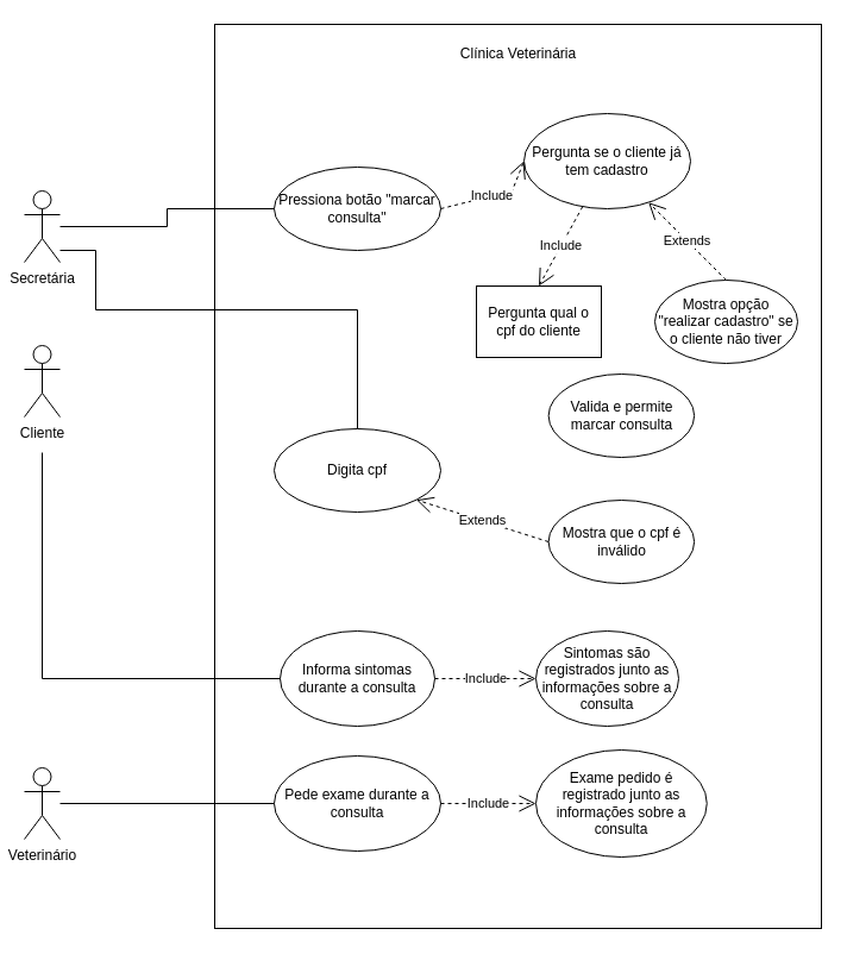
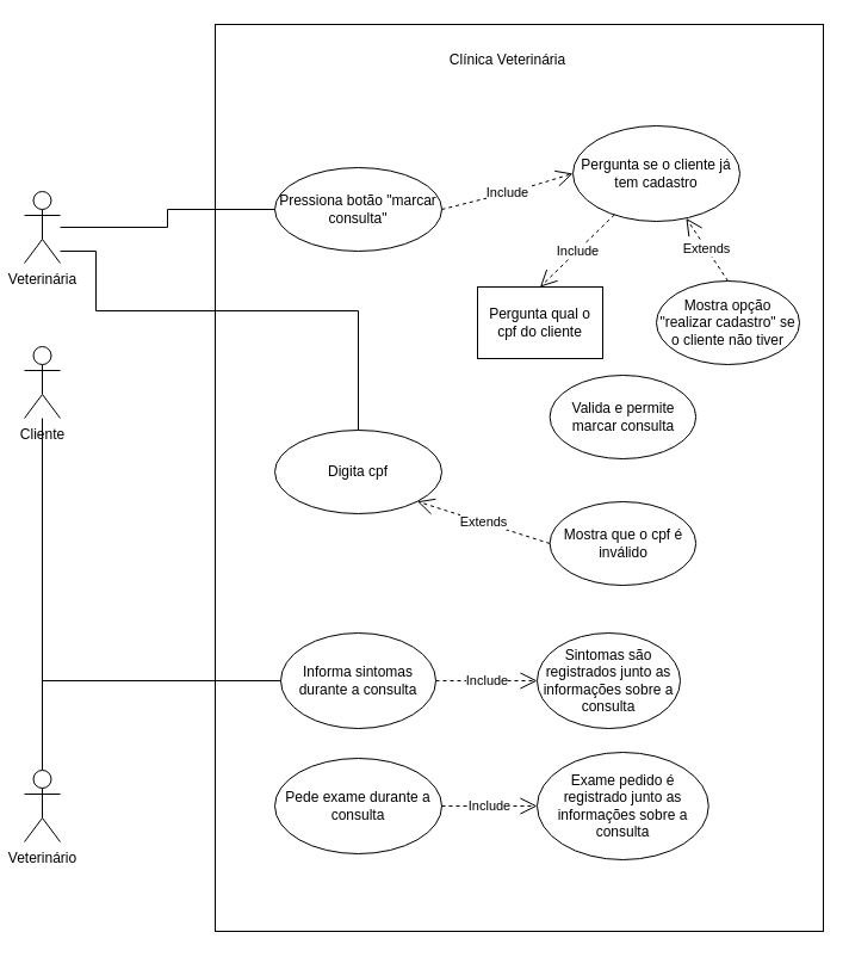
  <mxCell id="0" />
  <mxCell id="1" parent="0" />
  <mxCell id="2" value="Cliente" style="shape=umlActor;verticalLabelPosition=bottom;verticalAlign=top;html=1;" vertex="1" parent="1"><mxGeometry x="20" y="290" width="30" height="60" as="geometry" /></mxCell>
  <mxCell id="3" value="" style="html=1;" vertex="1" parent="1"><mxGeometry x="180" y="20" width="510" height="760" as="geometry" /></mxCell>
  <mxCell id="4" value="Pressiona botão &quot;marcar consulta&quot;" style="ellipse;whiteSpace=wrap;html=1;" vertex="1" parent="1"><mxGeometry x="230" y="140" width="140" height="70" as="geometry" /></mxCell>
- <mxCell id="5" value="Clínica Veterinária" style="text;html=1;resizable=0;autosize=1;align=center;verticalAlign=middle;points=[];fillColor=none;strokeColor=none;rounded=0;" vertex="1" parent="1"><mxGeometry x="380" y="35" width="110" height="20" as="geometry" /></mxCell>
- <mxCell id="6" value="Pergunta se o cliente já tem cadastro" style="ellipse;whiteSpace=wrap;html=1;" vertex="1" parent="1"><mxGeometry x="440" y="95" width="140" height="80" as="geometry" /></mxCell>
+ <mxCell id="5" value="Clínica Veterinária" style="text;html=1;resizable=0;autosize=1;align=center;verticalAlign=middle;points=[];fillColor=none;strokeColor=none;rounded=0;" vertex="1" parent="1"><mxGeometry x="370" y="40" width="110" height="20" as="geometry" /></mxCell>
+ <mxCell id="6" value="Pergunta se o cliente já tem cadastro" style="ellipse;whiteSpace=wrap;html=1;" vertex="1" parent="1"><mxGeometry x="480" y="105" width="140" height="80" as="geometry" /></mxCell>
  <mxCell id="7" value="Include" style="endArrow=open;endSize=12;dashed=1;html=1;rounded=0;exitX=1;exitY=0.5;exitDx=0;exitDy=0;entryX=0;entryY=0.5;entryDx=0;entryDy=0;" edge="1" parent="1" source="4" target="6"><mxGeometry width="160" relative="1" as="geometry"><mxPoint x="370" y="230" as="sourcePoint" /><mxPoint x="530" y="230" as="targetPoint" /><Array as="points"><mxPoint x="430" y="160" /></Array></mxGeometry></mxCell>
  <mxCell id="8" value="Include" style="endArrow=open;endSize=12;dashed=1;html=1;rounded=0;entryX=0.5;entryY=0;entryDx=0;entryDy=0;" edge="1" parent="1" source="6" target="9"><mxGeometry width="160" relative="1" as="geometry"><mxPoint x="260" y="270" as="sourcePoint" /><mxPoint x="420" y="270" as="targetPoint" /></mxGeometry></mxCell>
  <mxCell id="9" value="Pergunta qual o cpf do cliente" style="whiteSpace=wrap;html=1;rounded=0;" vertex="1" parent="1"><mxGeometry x="400" y="240" width="105" height="60" as="geometry" /></mxCell>
  <mxCell id="10" value="Mostra opção &quot;realizar cadastro&quot; se o cliente não tiver" style="ellipse;whiteSpace=wrap;html=1;" vertex="1" parent="1"><mxGeometry x="550" y="235" width="120" height="70" as="geometry" /></mxCell>
  <mxCell id="11" value="Extends" style="endArrow=open;endSize=12;dashed=1;html=1;rounded=0;exitX=0.5;exitY=0;exitDx=0;exitDy=0;" edge="1" parent="1" source="10" target="6"><mxGeometry width="160" relative="1" as="geometry"><mxPoint x="530" y="230" as="sourcePoint" /><mxPoint x="690" y="230" as="targetPoint" /></mxGeometry></mxCell>
  <mxCell id="12" value="Digita cpf" style="ellipse;whiteSpace=wrap;html=1;" vertex="1" parent="1"><mxGeometry x="230" y="360" width="140" height="70" as="geometry" /></mxCell>
  <mxCell id="13" value="Informa sintomas durante a consulta" style="ellipse;whiteSpace=wrap;html=1;" vertex="1" parent="1"><mxGeometry x="235" y="530" width="130" height="80" as="geometry" /></mxCell>
  <mxCell id="14" value="Valida e permite marcar consulta" style="ellipse;whiteSpace=wrap;html=1;" vertex="1" parent="1"><mxGeometry x="460.63" y="314" width="122.5" height="70" as="geometry" /></mxCell>
  <mxCell id="15" value="Include" style="endArrow=open;endSize=12;dashed=1;html=1;rounded=0;exitX=1;exitY=0.5;exitDx=0;exitDy=0;" edge="1" parent="1" source="13" target="16"><mxGeometry width="160" relative="1" as="geometry"><mxPoint x="380" y="405" as="sourcePoint" /><mxPoint x="460.106" y="407.799" as="targetPoint" /></mxGeometry></mxCell>
  <mxCell id="16" value="Sintomas são registrados junto as informações sobre a consulta" style="ellipse;whiteSpace=wrap;html=1;" vertex="1" parent="1"><mxGeometry x="450" y="530" width="120" height="80" as="geometry" /></mxCell>
  <mxCell id="17" value="Pede exame durante a consulta" style="ellipse;whiteSpace=wrap;html=1;" vertex="1" parent="1"><mxGeometry x="230" y="635" width="140" height="80" as="geometry" /></mxCell>
  <mxCell id="18" value="Include" style="endArrow=open;endSize=12;dashed=1;html=1;rounded=0;exitX=1;exitY=0.5;exitDx=0;exitDy=0;entryX=0;entryY=0.5;entryDx=0;entryDy=0;" edge="1" parent="1" source="17" target="19"><mxGeometry width="160" relative="1" as="geometry"><mxPoint x="380" y="495" as="sourcePoint" /><mxPoint x="460.106" y="497.799" as="targetPoint" /></mxGeometry></mxCell>
  <mxCell id="19" value="Exame pedido é registrado junto as informações sobre a consulta" style="ellipse;whiteSpace=wrap;html=1;" vertex="1" parent="1"><mxGeometry x="450" y="630" width="143.75" height="90" as="geometry" /></mxCell>
  <mxCell id="20" style="edgeStyle=orthogonalEdgeStyle;rounded=0;orthogonalLoop=1;jettySize=auto;html=1;entryX=0;entryY=0.5;entryDx=0;entryDy=0;endArrow=none;endFill=0;" edge="1" parent="1" target="13"><mxGeometry relative="1" as="geometry"><mxPoint x="35" y="380" as="sourcePoint" /><Array as="points"><mxPoint x="35" y="570" /></Array></mxGeometry></mxCell>
  <mxCell id="21" style="edgeStyle=orthogonalEdgeStyle;rounded=0;orthogonalLoop=1;jettySize=auto;html=1;entryX=0;entryY=0.5;entryDx=0;entryDy=0;endArrow=none;endFill=0;" edge="1" parent="1" source="23" target="4"><mxGeometry relative="1" as="geometry" /></mxCell>
  <mxCell id="22" style="edgeStyle=orthogonalEdgeStyle;rounded=0;orthogonalLoop=1;jettySize=auto;html=1;endArrow=none;endFill=0;" edge="1" parent="1" source="23" target="12"><mxGeometry relative="1" as="geometry"><Array as="points"><mxPoint x="80" y="210" /><mxPoint x="80" y="260" /><mxPoint x="300" y="260" /></Array></mxGeometry></mxCell>
- <mxCell id="23" value="Secretária" style="shape=umlActor;verticalLabelPosition=bottom;verticalAlign=top;html=1;" vertex="1" parent="1"><mxGeometry x="20" y="160" width="30" height="60" as="geometry" /></mxCell>
- <mxCell id="24" style="edgeStyle=orthogonalEdgeStyle;rounded=0;orthogonalLoop=1;jettySize=auto;html=1;entryX=0;entryY=0.5;entryDx=0;entryDy=0;endArrow=none;endFill=0;" edge="1" parent="1" source="25" target="17"><mxGeometry relative="1" as="geometry" /></mxCell>
+ <mxCell id="23" value="Veterinária" style="shape=umlActor;verticalLabelPosition=bottom;verticalAlign=top;html=1;" vertex="1" parent="1"><mxGeometry x="20" y="160" width="30" height="60" as="geometry" /></mxCell>
+ <mxCell id="24" style="edgeStyle=orthogonalEdgeStyle;rounded=0;orthogonalLoop=1;jettySize=auto;html=1;endArrow=none;endFill=0;" edge="1" parent="1" source="25" target="2"><mxGeometry relative="1" as="geometry" /></mxCell>
  <mxCell id="25" value="Veterinário" style="shape=umlActor;verticalLabelPosition=bottom;verticalAlign=top;html=1;" vertex="1" parent="1"><mxGeometry x="20" y="645" width="30" height="60" as="geometry" /></mxCell>
  <mxCell id="26" value="Mostra que o cpf é inválido" style="ellipse;whiteSpace=wrap;html=1;" vertex="1" parent="1"><mxGeometry x="460.62" y="420" width="122.5" height="70" as="geometry" /></mxCell>
  <mxCell id="27" value="Extends" style="endArrow=open;endSize=12;dashed=1;html=1;rounded=0;exitX=0;exitY=0.5;exitDx=0;exitDy=0;entryX=1;entryY=1;entryDx=0;entryDy=0;" edge="1" parent="1" source="26" target="12"><mxGeometry width="160" relative="1" as="geometry"><mxPoint x="620" y="245" as="sourcePoint" /><mxPoint x="584.92" y="192.38" as="targetPoint" /></mxGeometry></mxCell>
